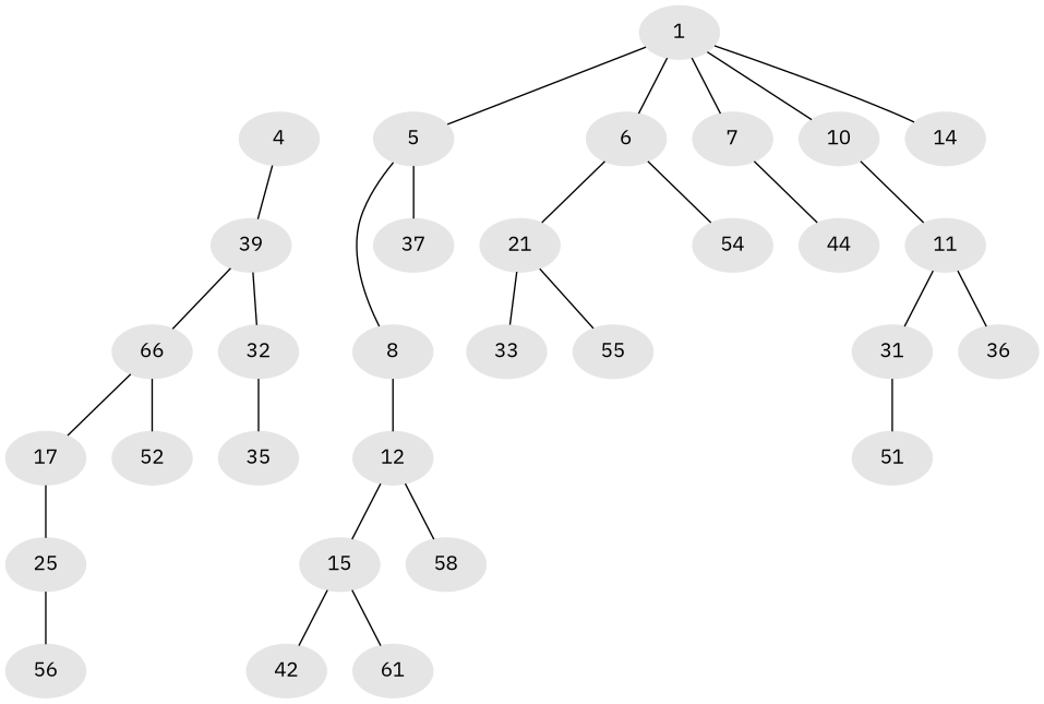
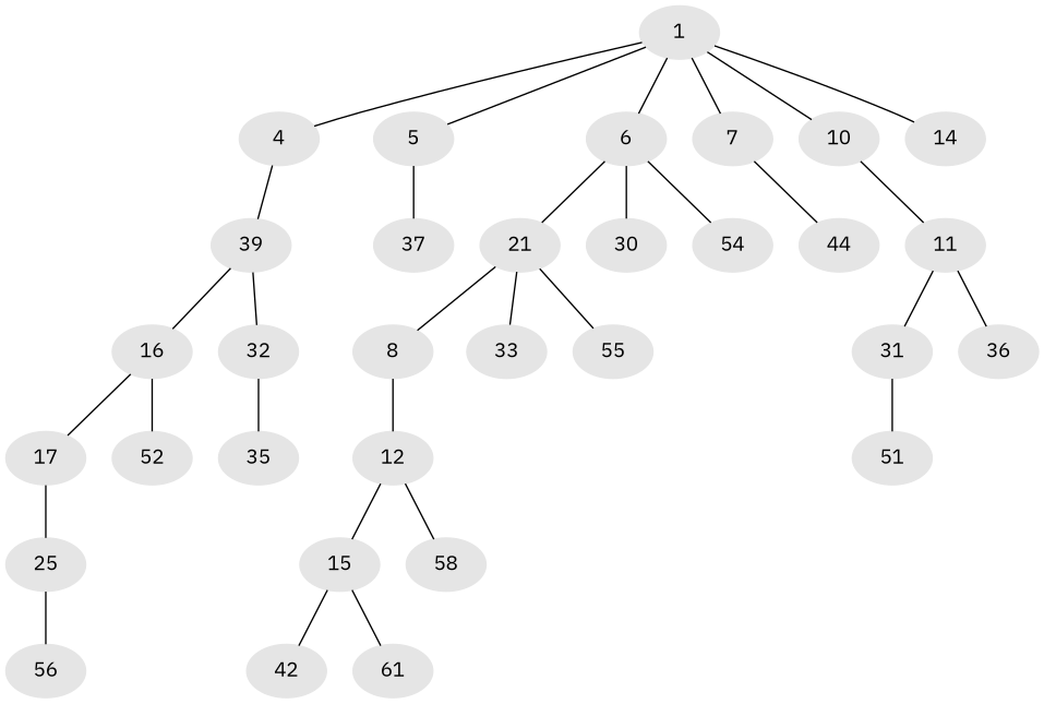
  graph {
    fontname="IBM Plex Sans"
    node [color=gray90 fontname="IBM Plex Sans" style=filled]
    edge [fontname="IBM Plex Sans"]
    1 [super="+2+3"]
    4 [super="+13"]
    5 [super="+38"]
    6 [super="+9"]
    7 [super="+43+45+23"]
    10 [super="+47+29"]
    14 [super="+49"]
    39
    8 [super="+24+20"]
    37
    21 [super="+41+27"]
+   30
    54 [super="+64"]
    44
    11 [super="+46"]
    17 [super="+60"]
-   16 [label=66]
+   16
    52
    32 [super="+59"]
    12
    33 [super="+40"]
    55
    15 [super="+34+22+26"]
    58
    35 [super="+48"]
    31
    36
    51
    42
    61
    25
    56
+   1 -- 4
    1 -- 5
    1 -- 6
    1 -- 7
    1 -- 10
    1 -- 14
    4 -- 39
-   5 -- 8
+   21 -- 8
    5 -- 37
    6 -- 21
+   6 -- 30
    6 -- 54
    7 -- 44
    10 -- 11
    39 -- 16
    39 -- 32
    8 -- 12
    21 -- 33
    21 -- 55
    11 -- 31
    11 -- 36
    17 -- 25
    16 -- 17
    16 -- 52
    32 -- 35
    12 -- 15
    12 -- 58
    15 -- 42
    15 -- 61
    31 -- 51
    25 -- 56
  }
